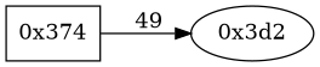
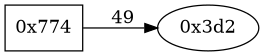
  digraph {
    rankdir=LR
    fontname="DejaVu Serif"
    node [fontname="DejaVu Serif"]
-   n1 [label="0x374" shape=box]
+   n1 [label="0x774" shape=box]
    n2 [label="0x3d2"]
    n1 -> n2 [color=black label=" 49" fontname="DejaVu Serif"]
  }
